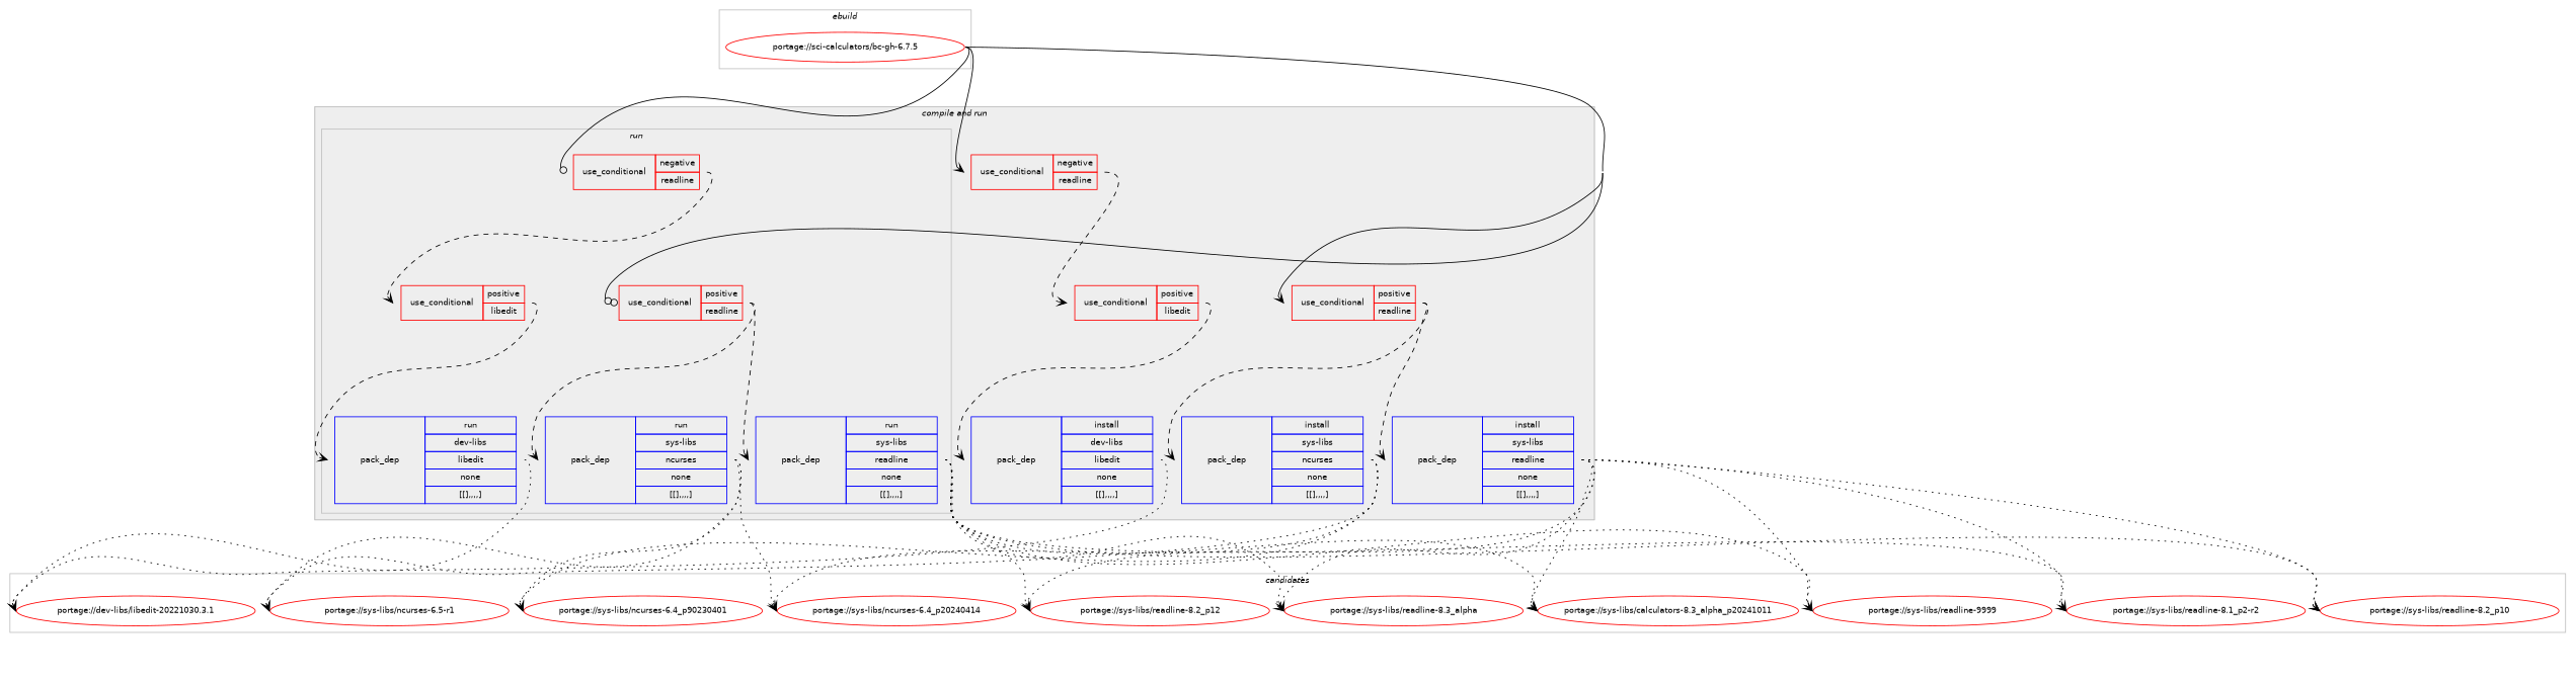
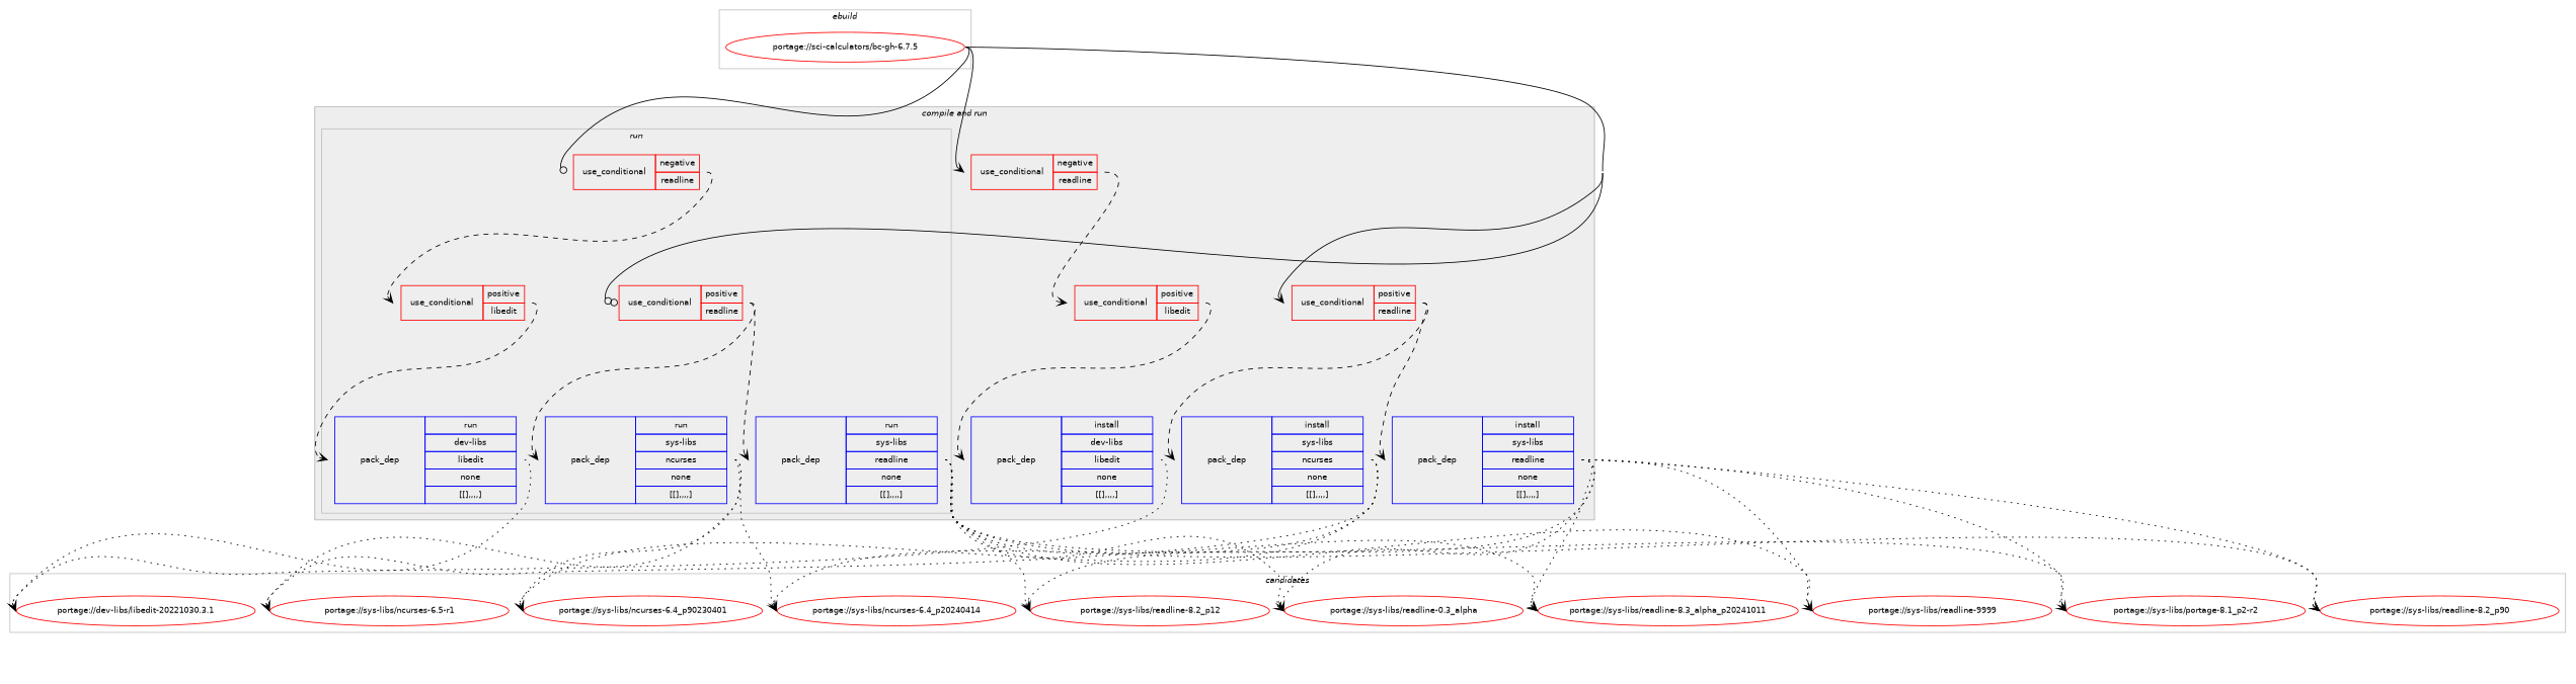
  digraph {
    compound=true
    concentrate=true
    fontname="DejaVu Sans"
    fontsize=10
    newrank=true
    rankdir=TB
    ranksep=1.5
    node [color=red fontname="DejaVu Sans" fontsize=10 shape=none]
    edge [arrowhead=vee fontname="DejaVu Sans" headport=w style=dotted tailport=e weight=100]
    n1 [label="portage://sci-calculators/bc-gh-6.7.5" width=4 shape=""]
    n2 [color=blue label=<<TABLE BORDER="0" CELLBORDER="1" CELLSPACING="0" CELLPADDING="4" WIDTH="220"><TR><TD ROWSPAN="6" CELLPADDING="30">pack_dep</TD></TR><TR><TD WIDTH="110">install</TD></TR><TR><TD>dev-libs</TD></TR><TR><TD>libedit</TD></TR><TR><TD>none</TD></TR><TR><TD>[[],,,,]</TD></TR></TABLE>>]
    n3 [label=<<TABLE BORDER="0" CELLBORDER="1" CELLSPACING="0" CELLPADDING="4"><TR><TD ROWSPAN="3" CELLPADDING="10">use_conditional</TD></TR><TR><TD>positive</TD></TR><TR><TD>libedit</TD></TR></TABLE>>]
    n4 [label=<<TABLE BORDER="0" CELLBORDER="1" CELLSPACING="0" CELLPADDING="4"><TR><TD ROWSPAN="3" CELLPADDING="10">use_conditional</TD></TR><TR><TD>negative</TD></TR><TR><TD>readline</TD></TR></TABLE>>]
    n5 [color=blue label=<<TABLE BORDER="0" CELLBORDER="1" CELLSPACING="0" CELLPADDING="4" WIDTH="220"><TR><TD ROWSPAN="6" CELLPADDING="30">pack_dep</TD></TR><TR><TD WIDTH="110">install</TD></TR><TR><TD>sys-libs</TD></TR><TR><TD>readline</TD></TR><TR><TD>none</TD></TR><TR><TD>[[],,,,]</TD></TR></TABLE>>]
    n6 [color=blue label=<<TABLE BORDER="0" CELLBORDER="1" CELLSPACING="0" CELLPADDING="4" WIDTH="220"><TR><TD ROWSPAN="6" CELLPADDING="30">pack_dep</TD></TR><TR><TD WIDTH="110">install</TD></TR><TR><TD>sys-libs</TD></TR><TR><TD>ncurses</TD></TR><TR><TD>none</TD></TR><TR><TD>[[],,,,]</TD></TR></TABLE>>]
    n7 [label=<<TABLE BORDER="0" CELLBORDER="1" CELLSPACING="0" CELLPADDING="4"><TR><TD ROWSPAN="3" CELLPADDING="10">use_conditional</TD></TR><TR><TD>positive</TD></TR><TR><TD>readline</TD></TR></TABLE>>]
    n8 [color=blue label=<<TABLE BORDER="0" CELLBORDER="1" CELLSPACING="0" CELLPADDING="4" WIDTH="220"><TR><TD ROWSPAN="6" CELLPADDING="30">pack_dep</TD></TR><TR><TD WIDTH="110">run</TD></TR><TR><TD>dev-libs</TD></TR><TR><TD>libedit</TD></TR><TR><TD>none</TD></TR><TR><TD>[[],,,,]</TD></TR></TABLE>>]
    n9 [label=<<TABLE BORDER="0" CELLBORDER="1" CELLSPACING="0" CELLPADDING="4"><TR><TD ROWSPAN="3" CELLPADDING="10">use_conditional</TD></TR><TR><TD>positive</TD></TR><TR><TD>libedit</TD></TR></TABLE>>]
    n10 [label=<<TABLE BORDER="0" CELLBORDER="1" CELLSPACING="0" CELLPADDING="4"><TR><TD ROWSPAN="3" CELLPADDING="10">use_conditional</TD></TR><TR><TD>negative</TD></TR><TR><TD>readline</TD></TR></TABLE>>]
    n11 [color=blue label=<<TABLE BORDER="0" CELLBORDER="1" CELLSPACING="0" CELLPADDING="4" WIDTH="220"><TR><TD ROWSPAN="6" CELLPADDING="30">pack_dep</TD></TR><TR><TD WIDTH="110">run</TD></TR><TR><TD>sys-libs</TD></TR><TR><TD>readline</TD></TR><TR><TD>none</TD></TR><TR><TD>[[],,,,]</TD></TR></TABLE>>]
    n12 [color=blue label=<<TABLE BORDER="0" CELLBORDER="1" CELLSPACING="0" CELLPADDING="4" WIDTH="220"><TR><TD ROWSPAN="6" CELLPADDING="30">pack_dep</TD></TR><TR><TD WIDTH="110">run</TD></TR><TR><TD>sys-libs</TD></TR><TR><TD>ncurses</TD></TR><TR><TD>none</TD></TR><TR><TD>[[],,,,]</TD></TR></TABLE>>]
    n13 [label=<<TABLE BORDER="0" CELLBORDER="1" CELLSPACING="0" CELLPADDING="4"><TR><TD ROWSPAN="3" CELLPADDING="10">use_conditional</TD></TR><TR><TD>positive</TD></TR><TR><TD>readline</TD></TR></TABLE>>]
    n14 [label="portage://dev-libs/libedit-20221030.3.1" width=4 shape=""]
    n15 [label="portage://sys-libs/readline-9999" width=4 shape=""]
-   n16 [label="portage://sys-libs/calculators-8.3_alpha_p20241011" width=4 shape=""]
-   n17 [label="portage://sys-libs/readline-8.3_alpha" width=4 shape=""]
+   n16 [label="portage://sys-libs/readline-8.3_alpha_p20241011" width=4 shape=""]
+   n17 [label="portage://sys-libs/readline-0.3_alpha" width=4 shape=""]
    n18 [label="portage://sys-libs/readline-8.2_p12" width=4 shape=""]
-   n19 [label="portage://sys-libs/readline-8.2_p10" width=4 shape=""]
-   n20 [label="portage://sys-libs/readline-8.1_p2-r2" width=4 shape=""]
+   n19 [label="portage://sys-libs/readline-8.2_p90" width=4 shape=""]
+   n20 [label="portage://sys-libs/portage-8.1_p2-r2" width=4 shape=""]
    n21 [label="portage://sys-libs/ncurses-6.5-r1" width=4 shape=""]
    n22 [label="portage://sys-libs/ncurses-6.4_p20240414" width=4 shape=""]
    n23 [label="portage://sys-libs/ncurses-6.4_p90230401" width=4 shape=""]
    subgraph cluster_1 {
      color=gray
      label=<<i>ebuild</i>>
      n1
    }
    subgraph cluster_2 {
      color=gray
      label=<<i>dependencies</i>>
      subgraph cluster_3 {
        color=gray
        fillcolor="#eeeeee"
        label=<<i>compile</i>>
        style=filled
        subgraph sub_4 {
          color=gray
          fillcolor="#eeeeee"
          label=<<i>compile</i>>
          style=filled
          n4
          subgraph sub_5 {
            color=gray
            fillcolor="#eeeeee"
            label=<<i>compile</i>>
            style=filled
            n3
            subgraph sub_6 {
              color=gray
              fillcolor="#eeeeee"
              label=<<i>compile</i>>
              style=filled
              n2
            }
          }
        }
        subgraph sub_7 {
          color=gray
          fillcolor="#eeeeee"
          label=<<i>compile</i>>
          style=filled
          n7
          subgraph sub_8 {
            color=gray
            fillcolor="#eeeeee"
            label=<<i>compile</i>>
            style=filled
            n5
          }
          subgraph sub_9 {
            color=gray
            fillcolor="#eeeeee"
            label=<<i>compile</i>>
            style=filled
            n6
          }
        }
      }
      subgraph cluster_10 {
        color=gray
        fillcolor="#eeeeee"
        label=<<i>compile and run</i>>
        style=filled
      }
      subgraph cluster_11 {
        color=gray
        fillcolor="#eeeeee"
        label=<<i>run</i>>
        style=filled
        subgraph sub_12 {
          color=gray
          fillcolor="#eeeeee"
          label=<<i>run</i>>
          style=filled
          n10
          subgraph sub_13 {
            color=gray
            fillcolor="#eeeeee"
            label=<<i>run</i>>
            style=filled
            n9
            subgraph sub_14 {
              color=gray
              fillcolor="#eeeeee"
              label=<<i>run</i>>
              style=filled
              n8
            }
          }
        }
        subgraph sub_15 {
          color=gray
          fillcolor="#eeeeee"
          label=<<i>run</i>>
          style=filled
          n13
          subgraph sub_16 {
            color=gray
            fillcolor="#eeeeee"
            label=<<i>run</i>>
            style=filled
            n11
          }
          subgraph sub_17 {
            color=gray
            fillcolor="#eeeeee"
            label=<<i>run</i>>
            style=filled
            n12
          }
        }
      }
    }
    subgraph cluster_18 {
      color=gray
      label=<<i>candidates</i>>
      rank=same
      subgraph sub_19 {
        color=black
        label=<<i>candidates</i>>
        nodesep=1
        rank=same
        n14
      }
      subgraph sub_20 {
        color=black
        label=<<i>candidates</i>>
        nodesep=1
        rank=same
        n15
        n16
        n17
        n18
        n19
        n20
      }
      subgraph sub_21 {
        color=black
        label=<<i>candidates</i>>
        nodesep=1
        rank=same
        n21
        n22
        n23
      }
      subgraph sub_22 {
        color=black
        label=<<i>candidates</i>>
        nodesep=1
        rank=same
        n14
      }
      subgraph sub_23 {
        color=black
        label=<<i>candidates</i>>
        nodesep=1
        rank=same
        n15
        n16
        n17
        n18
        n19
        n20
      }
      subgraph sub_24 {
        color=black
        label=<<i>candidates</i>>
        nodesep=1
        rank=same
        n21
        n22
        n23
      }
    }
    n1 -> n4 [style=solid weight=20]
    n1 -> n7 [style=solid weight=20]
    n1 -> n10 [arrowhead=odot style=solid weight=20]
    n1 -> n13 [arrowhead=odot style=solid weight=20]
    n2 -> n14
    n3 -> n2 [style=dashed weight=20]
    n4 -> n3 [style=dashed weight=20]
    n5 -> n15
    n5 -> n16
    n5 -> n17
    n5 -> n18
    n5 -> n19
    n5 -> n20
    n6 -> n21
    n6 -> n22
    n6 -> n23
    n7 -> n5 [style=dashed weight=20]
    n7 -> n6 [style=dashed weight=20]
    n8 -> n14
    n9 -> n8 [style=dashed weight=20]
    n10 -> n9 [style=dashed weight=20]
    n11 -> n15
    n11 -> n16
    n11 -> n17
    n11 -> n18
    n11 -> n19
    n11 -> n20
    n12 -> n21
    n12 -> n22
    n12 -> n23
    n13 -> n11 [style=dashed weight=20]
    n13 -> n12 [style=dashed weight=20]
  }
